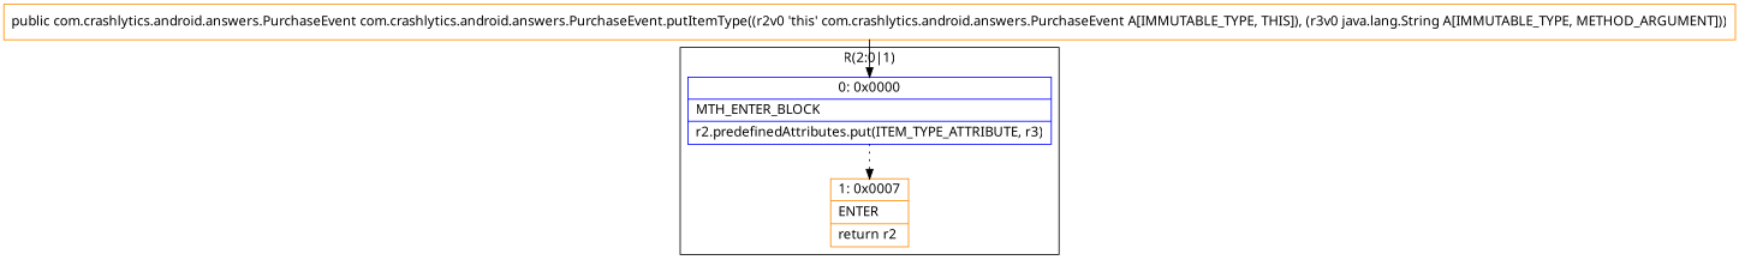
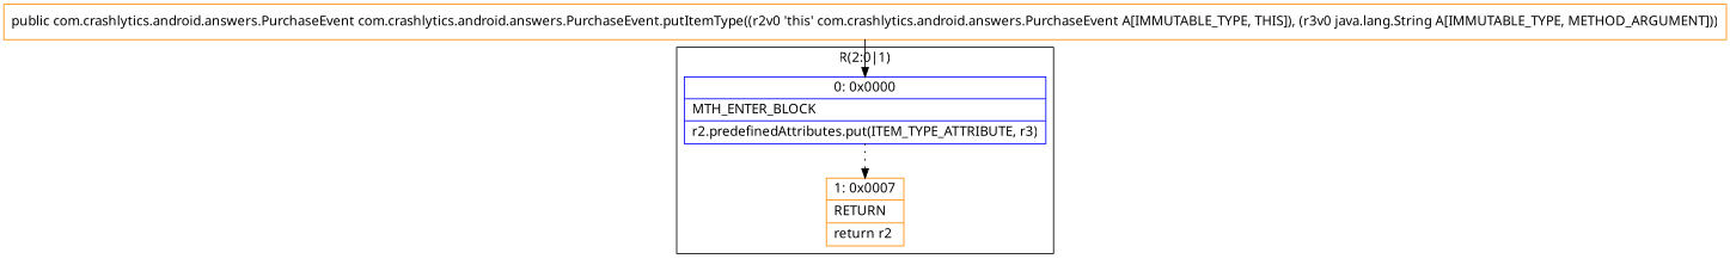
  digraph {
    fontname="Noto Sans"
    node [color=darkorange shape=record fontname="Noto Sans"]
    edge [fontname="Noto Sans"]
    n1 [color=blue label="{0\:\ 0x0000|MTH_ENTER_BLOCK\l|r2.predefinedAttributes.put(ITEM_TYPE_ATTRIBUTE, r3)\l}"]
-   n2 [label="{1\:\ 0x0007|ENTER\l|return r2\l}"]
+   n2 [label="{1\:\ 0x0007|RETURN\l|return r2\l}"]
    n3 [label="{public com.crashlytics.android.answers.PurchaseEvent com.crashlytics.android.answers.PurchaseEvent.putItemType((r2v0 'this' com.crashlytics.android.answers.PurchaseEvent A[IMMUTABLE_TYPE, THIS]), (r3v0 java.lang.String A[IMMUTABLE_TYPE, METHOD_ARGUMENT])) }"]
    subgraph cluster_1 {
      label="R(2:0|1)"
      n1
      n2
    }
    n1 -> n2 [style=dotted]
    n3 -> n1 [style=solid]
  }
